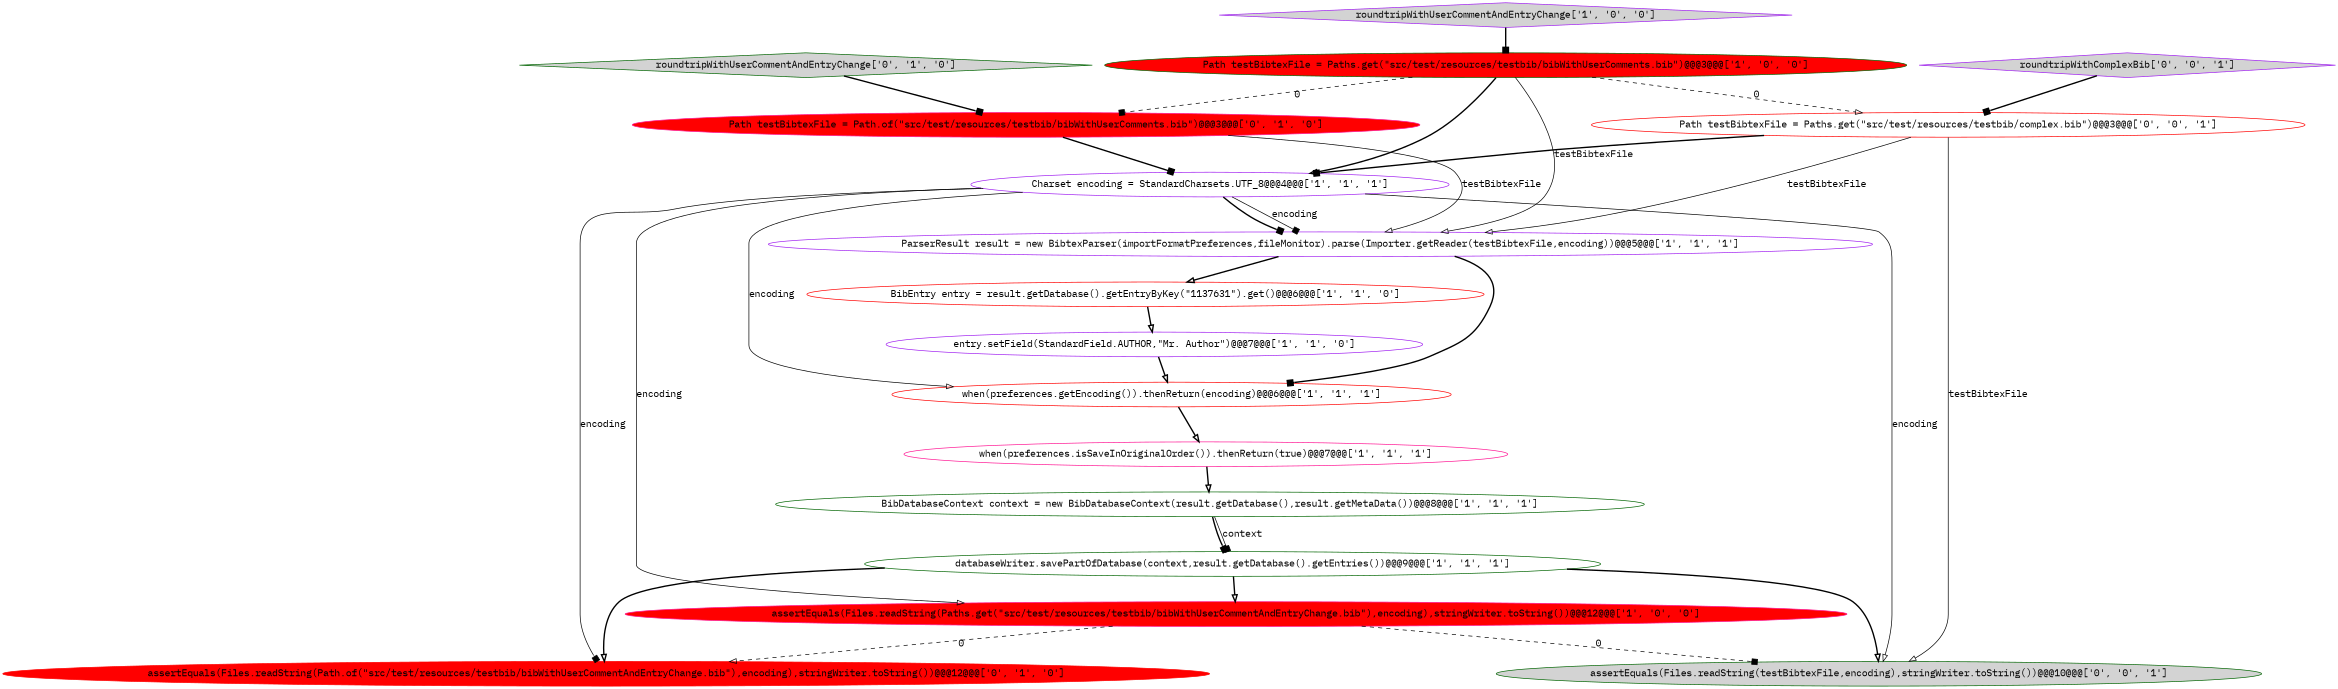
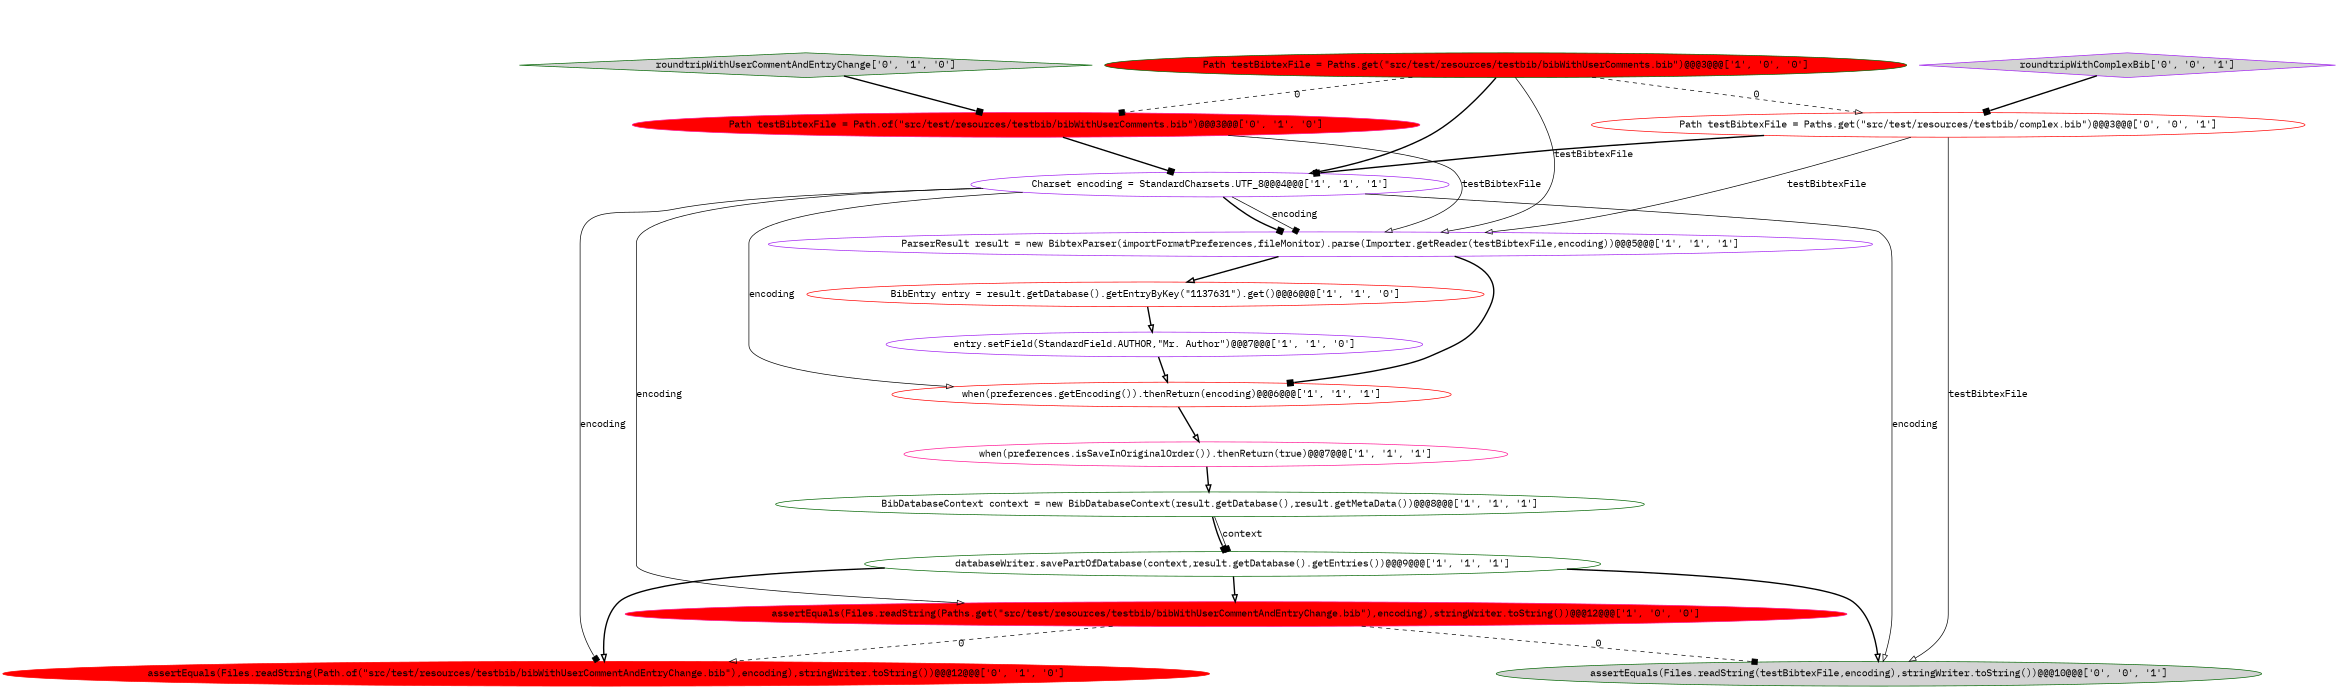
  digraph {
    fontname="IBM Plex Mono"
    node [fillcolor=white shape=ellipse style=filled color=purple fontname="IBM Plex Mono"]
    edge [style=bold arrowhead=onormal fontname="IBM Plex Mono"]
-   n1 [fillcolor=lightgray label="roundtripWithUserCommentAndEntryChange['1', '0', '0']" shape=diamond]
    n2 [fillcolor=red label="Path testBibtexFile = Paths.get(\"src/test/resources/testbib/bibWithUserComments.bib\")@@@3@@@['1', '0', '0']" color=darkgreen]
    n3 [label="BibEntry entry = result.getDatabase().getEntryByKey(\"1137631\").get()@@@6@@@['1', '1', '0']" color=red]
    n4 [label="entry.setField(StandardField.AUTHOR,\"Mr. Author\")@@@7@@@['1', '1', '0']"]
    n5 [label="when(preferences.getEncoding()).thenReturn(encoding)@@@6@@@['1', '1', '1']" color=red]
    n6 [label="BibDatabaseContext context = new BibDatabaseContext(result.getDatabase(),result.getMetaData())@@@8@@@['1', '1', '1']" color=darkgreen]
    n7 [label="databaseWriter.savePartOfDatabase(context,result.getDatabase().getEntries())@@@9@@@['1', '1', '1']" color=darkgreen]
    n8 [fillcolor=lightgray label="roundtripWithUserCommentAndEntryChange['0', '1', '0']" shape=diamond color=darkgreen]
    n9 [fillcolor=red label="Path testBibtexFile = Path.of(\"src/test/resources/testbib/bibWithUserComments.bib\")@@@3@@@['0', '1', '0']" color=deeppink]
    n10 [fillcolor=red label="assertEquals(Files.readString(Path.of(\"src/test/resources/testbib/bibWithUserCommentAndEntryChange.bib\"),encoding),stringWriter.toString())@@@12@@@['0', '1', '0']" color=red]
    n11 [label="Charset encoding = StandardCharsets.UTF_8@@@4@@@['1', '1', '1']"]
    n12 [fillcolor=lightgray label="assertEquals(Files.readString(testBibtexFile,encoding),stringWriter.toString())@@@10@@@['0', '0', '1']" color=darkgreen]
    n13 [fillcolor=red label="assertEquals(Files.readString(Paths.get(\"src/test/resources/testbib/bibWithUserCommentAndEntryChange.bib\"),encoding),stringWriter.toString())@@@12@@@['1', '0', '0']" color=deeppink]
    n14 [label="ParserResult result = new BibtexParser(importFormatPreferences,fileMonitor).parse(Importer.getReader(testBibtexFile,encoding))@@@5@@@['1', '1', '1']"]
    n15 [label="when(preferences.isSaveInOriginalOrder()).thenReturn(true)@@@7@@@['1', '1', '1']" color=deeppink]
    n16 [label="Path testBibtexFile = Paths.get(\"src/test/resources/testbib/complex.bib\")@@@3@@@['0', '0', '1']" color=red]
    n17 [fillcolor=lightgray label="roundtripWithComplexBib['0', '0', '1']" shape=diamond]
-   n1 -> n2 [arrowhead=box]
    n2 -> n9 [label=0 style=dashed arrowhead=box]
    n2 -> n11
    n2 -> n14 [label=testBibtexFile style=solid]
    n2 -> n16 [label=0 style=dashed]
    n3 -> n4
    n4 -> n5
    n5 -> n15
    n6 -> n7 [arrowhead=box]
    n6 -> n7 [label=context style=solid arrowhead=box]
    n7 -> n10
    n7 -> n12
    n7 -> n13
    n8 -> n9 [arrowhead=box]
    n9 -> n11 [arrowhead=box]
    n9 -> n14 [label=testBibtexFile style=solid]
    n11 -> n5 [label=encoding style=solid]
    n11 -> n10 [label=encoding style=solid arrowhead=box]
    n11 -> n12 [label=encoding style=solid]
    n11 -> n13 [label=encoding style=solid]
    n11 -> n14 [label=encoding style=solid arrowhead=box]
    n11 -> n14 [arrowhead=box]
    n13 -> n10 [label=0 style=dashed]
    n13 -> n12 [label=0 style=dashed arrowhead=box]
    n14 -> n3
    n14 -> n5 [arrowhead=box]
    n15 -> n6
    n16 -> n11 [arrowhead=box]
    n16 -> n12 [label=testBibtexFile style=solid]
    n16 -> n14 [label=testBibtexFile style=solid]
    n17 -> n16 [arrowhead=box]
  }
